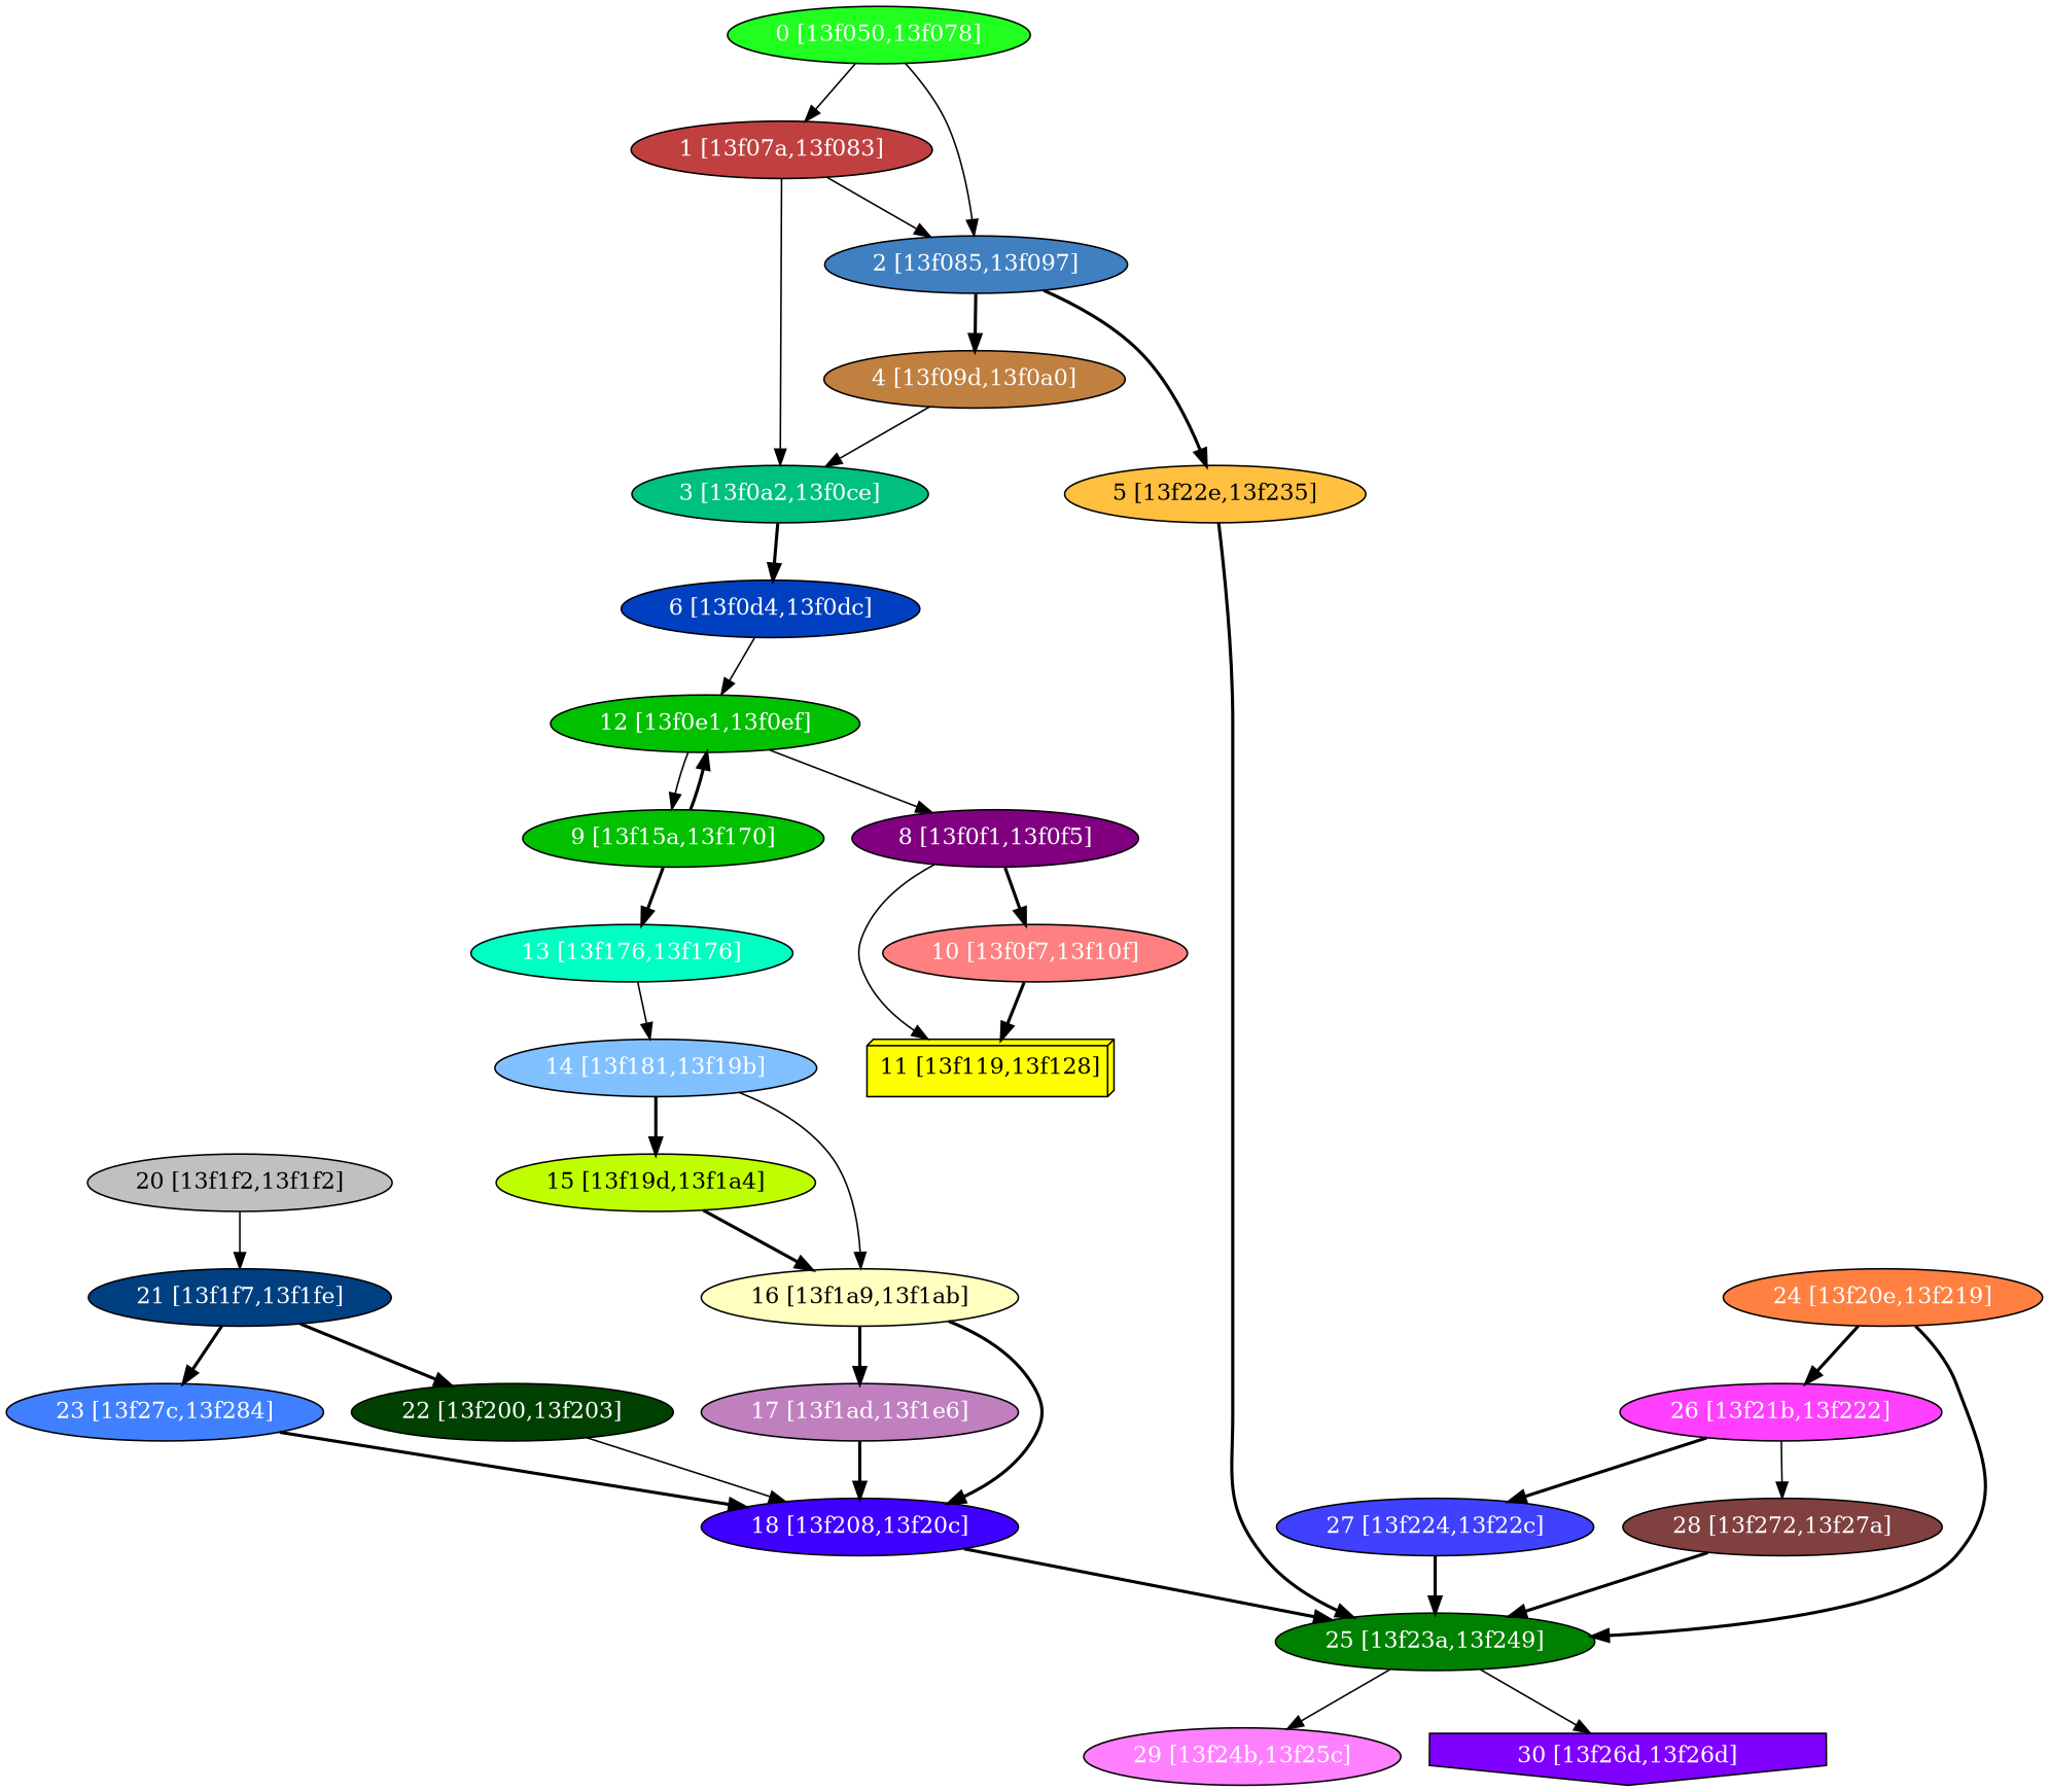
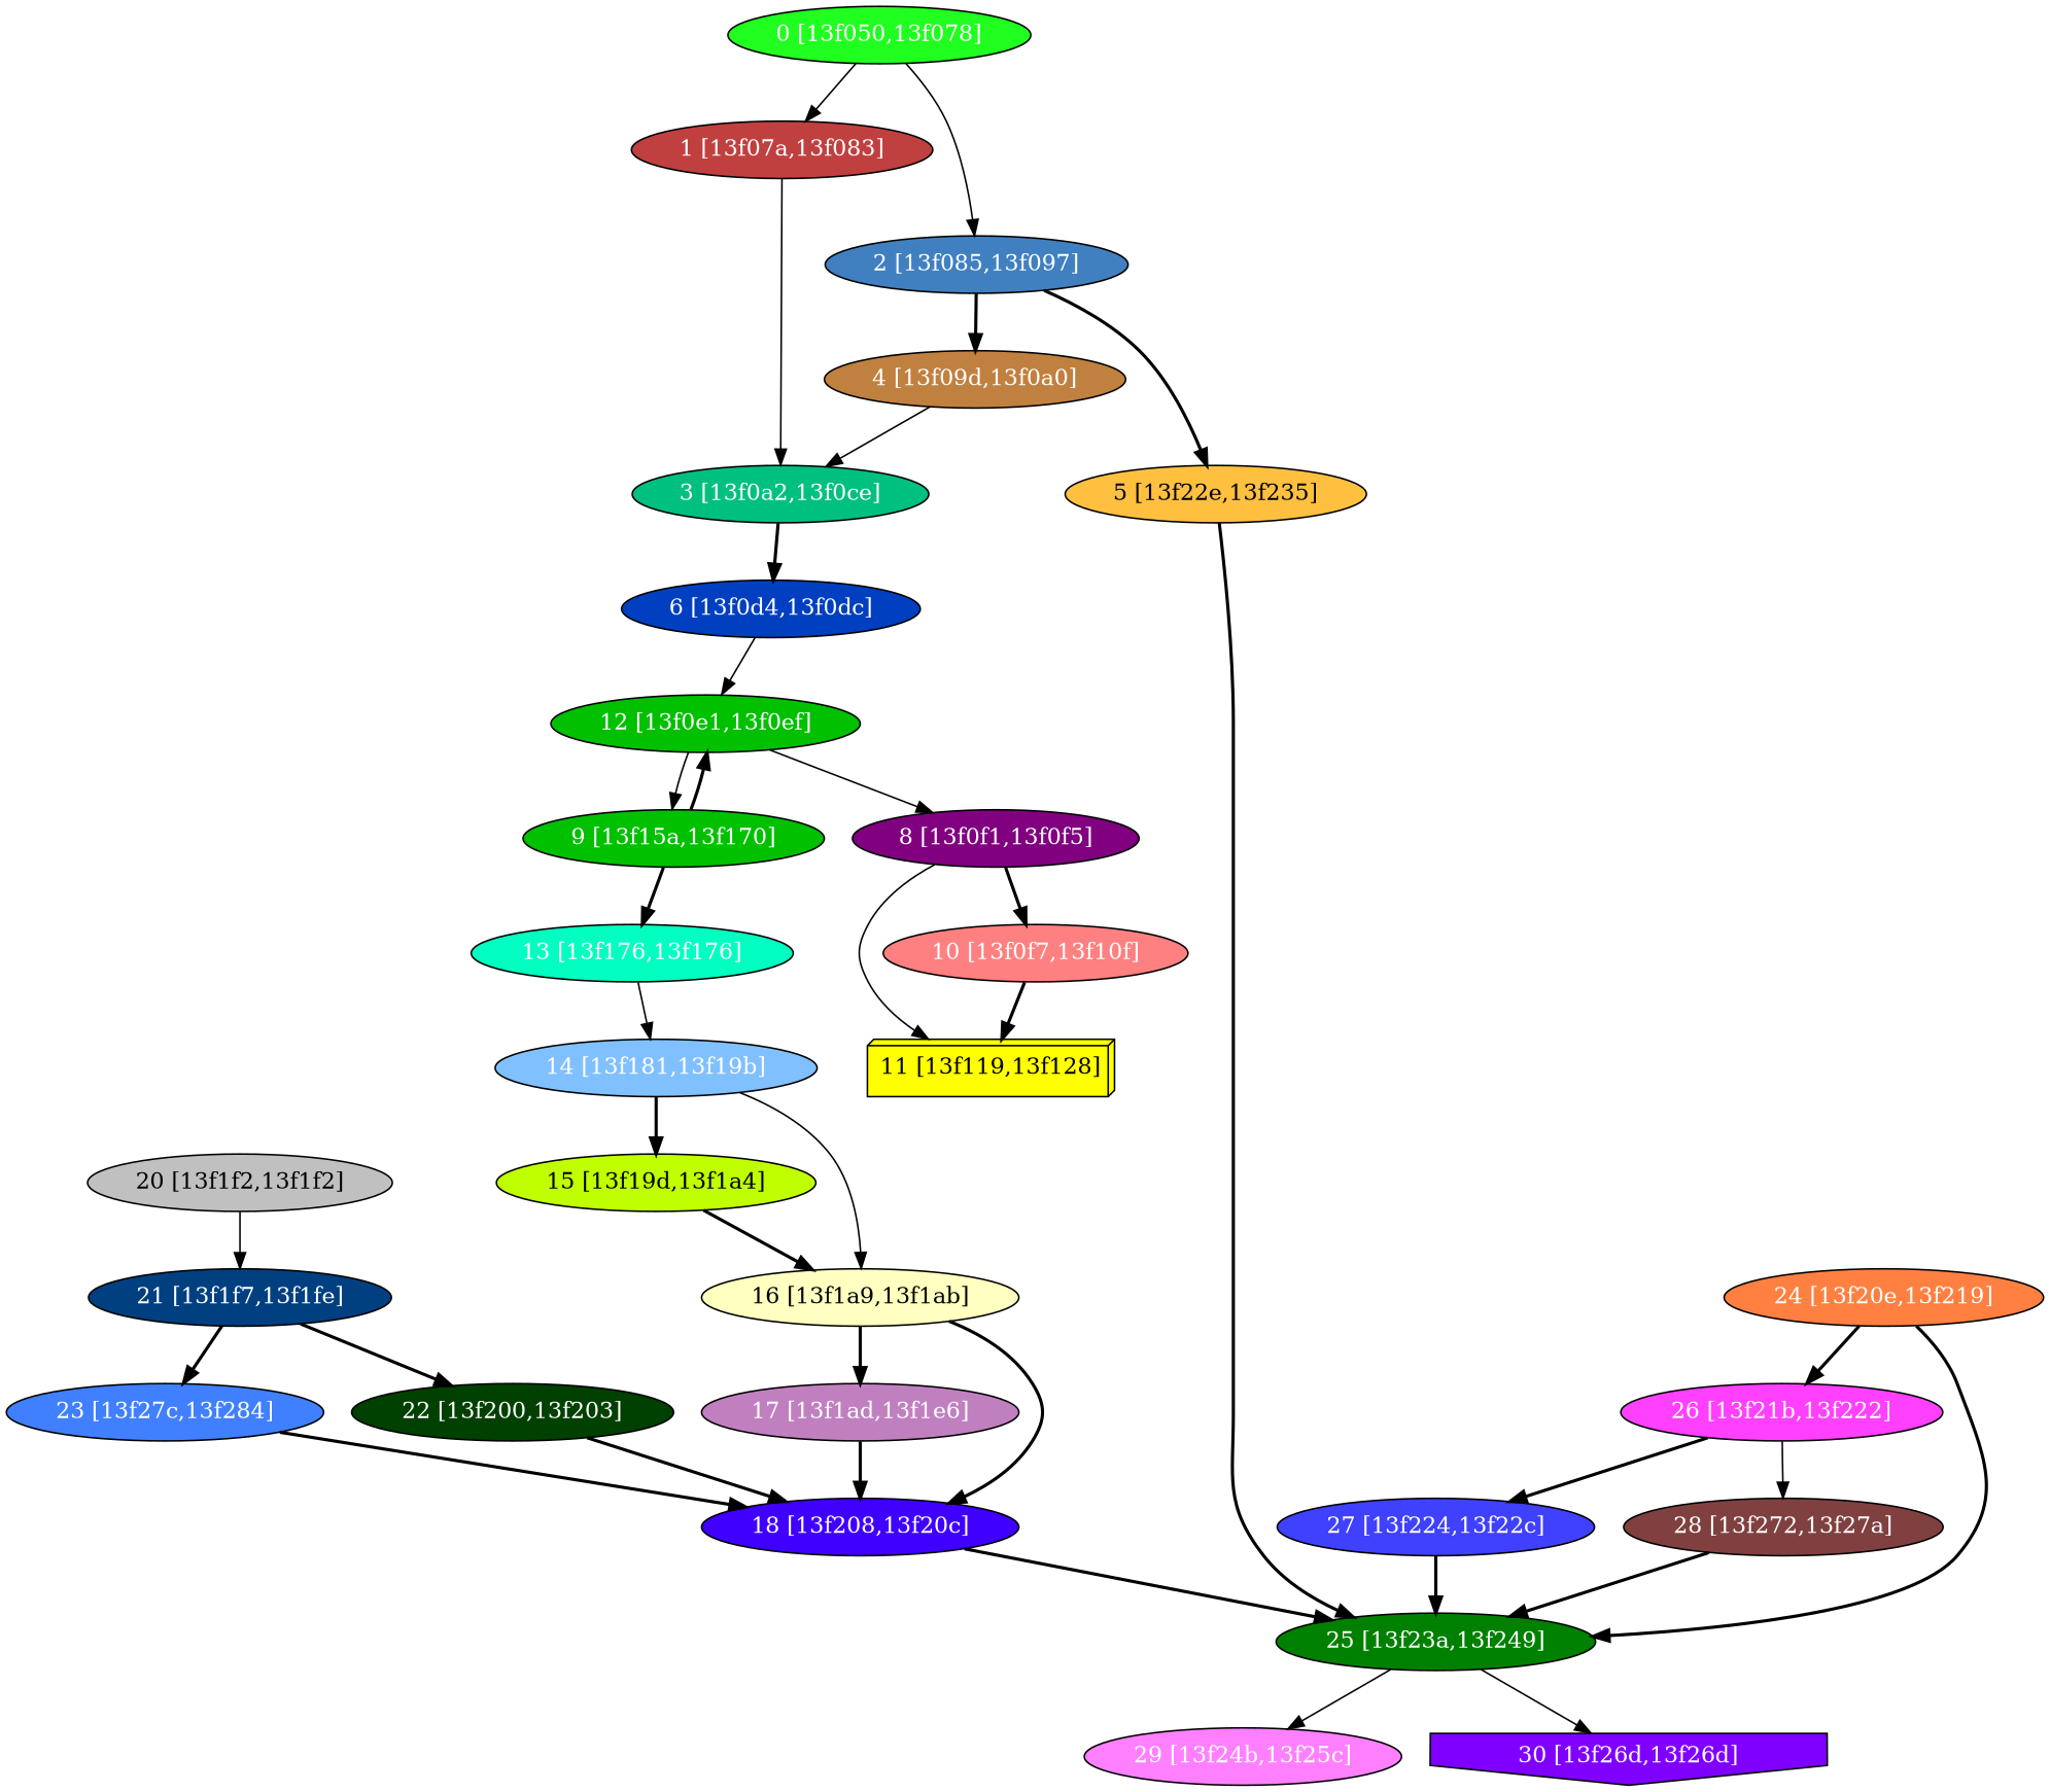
  digraph {
    node [fillcolor="#00C000" fontcolor="#ffffff" shape=oval style=filled]
    edge [style=bold]
    n1 [fillcolor="#20FF20" label="0 [13f050,13f078]"]
    n2 [fillcolor="#C04040" label="1 [13f07a,13f083]"]
    n3 [fillcolor="#4080C0" label="2 [13f085,13f097]"]
    n4 [fillcolor="#00C080" label="3 [13f0a2,13f0ce]"]
    n5 [fillcolor="#C08040" label="4 [13f09d,13f0a0]"]
    n6 [fillcolor="#FFC040" fontcolor="#000000" label="5 [13f22e,13f235]"]
    n7 [fillcolor="#0040C0" label="6 [13f0d4,13f0dc]"]
    n8 [fillcolor="#008000" label="25 [13f23a,13f249]"]
    n9 [label="12 [13f0e1,13f0ef]"]
    n10 [fillcolor="#FF80FF" label="29 [13f24b,13f25c]"]
    n11 [fillcolor="#8000FF" label="30 [13f26d,13f26d]" shape=invhouse]
    n12 [fillcolor="#800080" label="8 [13f0f1,13f0f5]"]
    n13 [label="9 [13f15a,13f170]"]
    n14 [fillcolor="#80C0FF" label="14 [13f181,13f19b]"]
    n15 [fillcolor="#C0FF00" fontcolor="#000000" label="15 [13f19d,13f1a4]"]
    n16 [fillcolor="#FFFFC0" fontcolor="#000000" label="16 [13f1a9,13f1ab]"]
    n17 [fillcolor="#FF8080" label="10 [13f0f7,13f10f]"]
    n18 [fillcolor="#FFFF00" fontcolor="#000000" label="11 [13f119,13f128]" shape=box3d]
    n19 [fillcolor="#00FFC0" label="13 [13f176,13f176]"]
    n20 [fillcolor="#C080C0" label="17 [13f1ad,13f1e6]"]
    n21 [fillcolor="#4000FF" label="18 [13f208,13f20c]"]
    n22 [fillcolor="#FF8040" label="24 [13f20e,13f219]"]
    n23 [fillcolor="#FF40FF" label="26 [13f21b,13f222]"]
    n24 [fillcolor="#C0C0C0" fontcolor="#000000" label="20 [13f1f2,13f1f2]"]
    n25 [fillcolor="#004080" label="21 [13f1f7,13f1fe]"]
    n26 [fillcolor="#004000" label="22 [13f200,13f203]"]
    n27 [fillcolor="#4080FF" label="23 [13f27c,13f284]"]
    n28 [fillcolor="#4040FF" label="27 [13f224,13f22c]"]
    n29 [fillcolor="#804040" label="28 [13f272,13f27a]"]
    n1 -> n2 [style=solid]
    n1 -> n3 [style=solid]
-   n2 -> n3 [style=solid]
    n2 -> n4 [style=solid]
    n3 -> n5
    n3 -> n6
    n4 -> n7
    n5 -> n4 [style=solid]
    n6 -> n8
    n7 -> n9 [style=solid]
    n8 -> n10 [style=solid]
    n8 -> n11 [style=solid]
    n9 -> n12 [style=solid]
    n9 -> n13 [style=solid]
    n12 -> n17
    n12 -> n18 [style=solid]
    n13 -> n9
    n13 -> n19
    n14 -> n15
    n14 -> n16 [style=solid]
    n15 -> n16
    n16 -> n20
    n16 -> n21
    n17 -> n18
    n19 -> n14 [style=solid]
    n20 -> n21
    n21 -> n8
    n22 -> n8
    n22 -> n23
    n23 -> n28
    n23 -> n29 [style=solid]
    n24 -> n25 [style=solid]
    n25 -> n26
    n25 -> n27
-   n26 -> n21 [style=solid]
+   n26 -> n21
    n27 -> n21
    n28 -> n8
    n29 -> n8
  }
